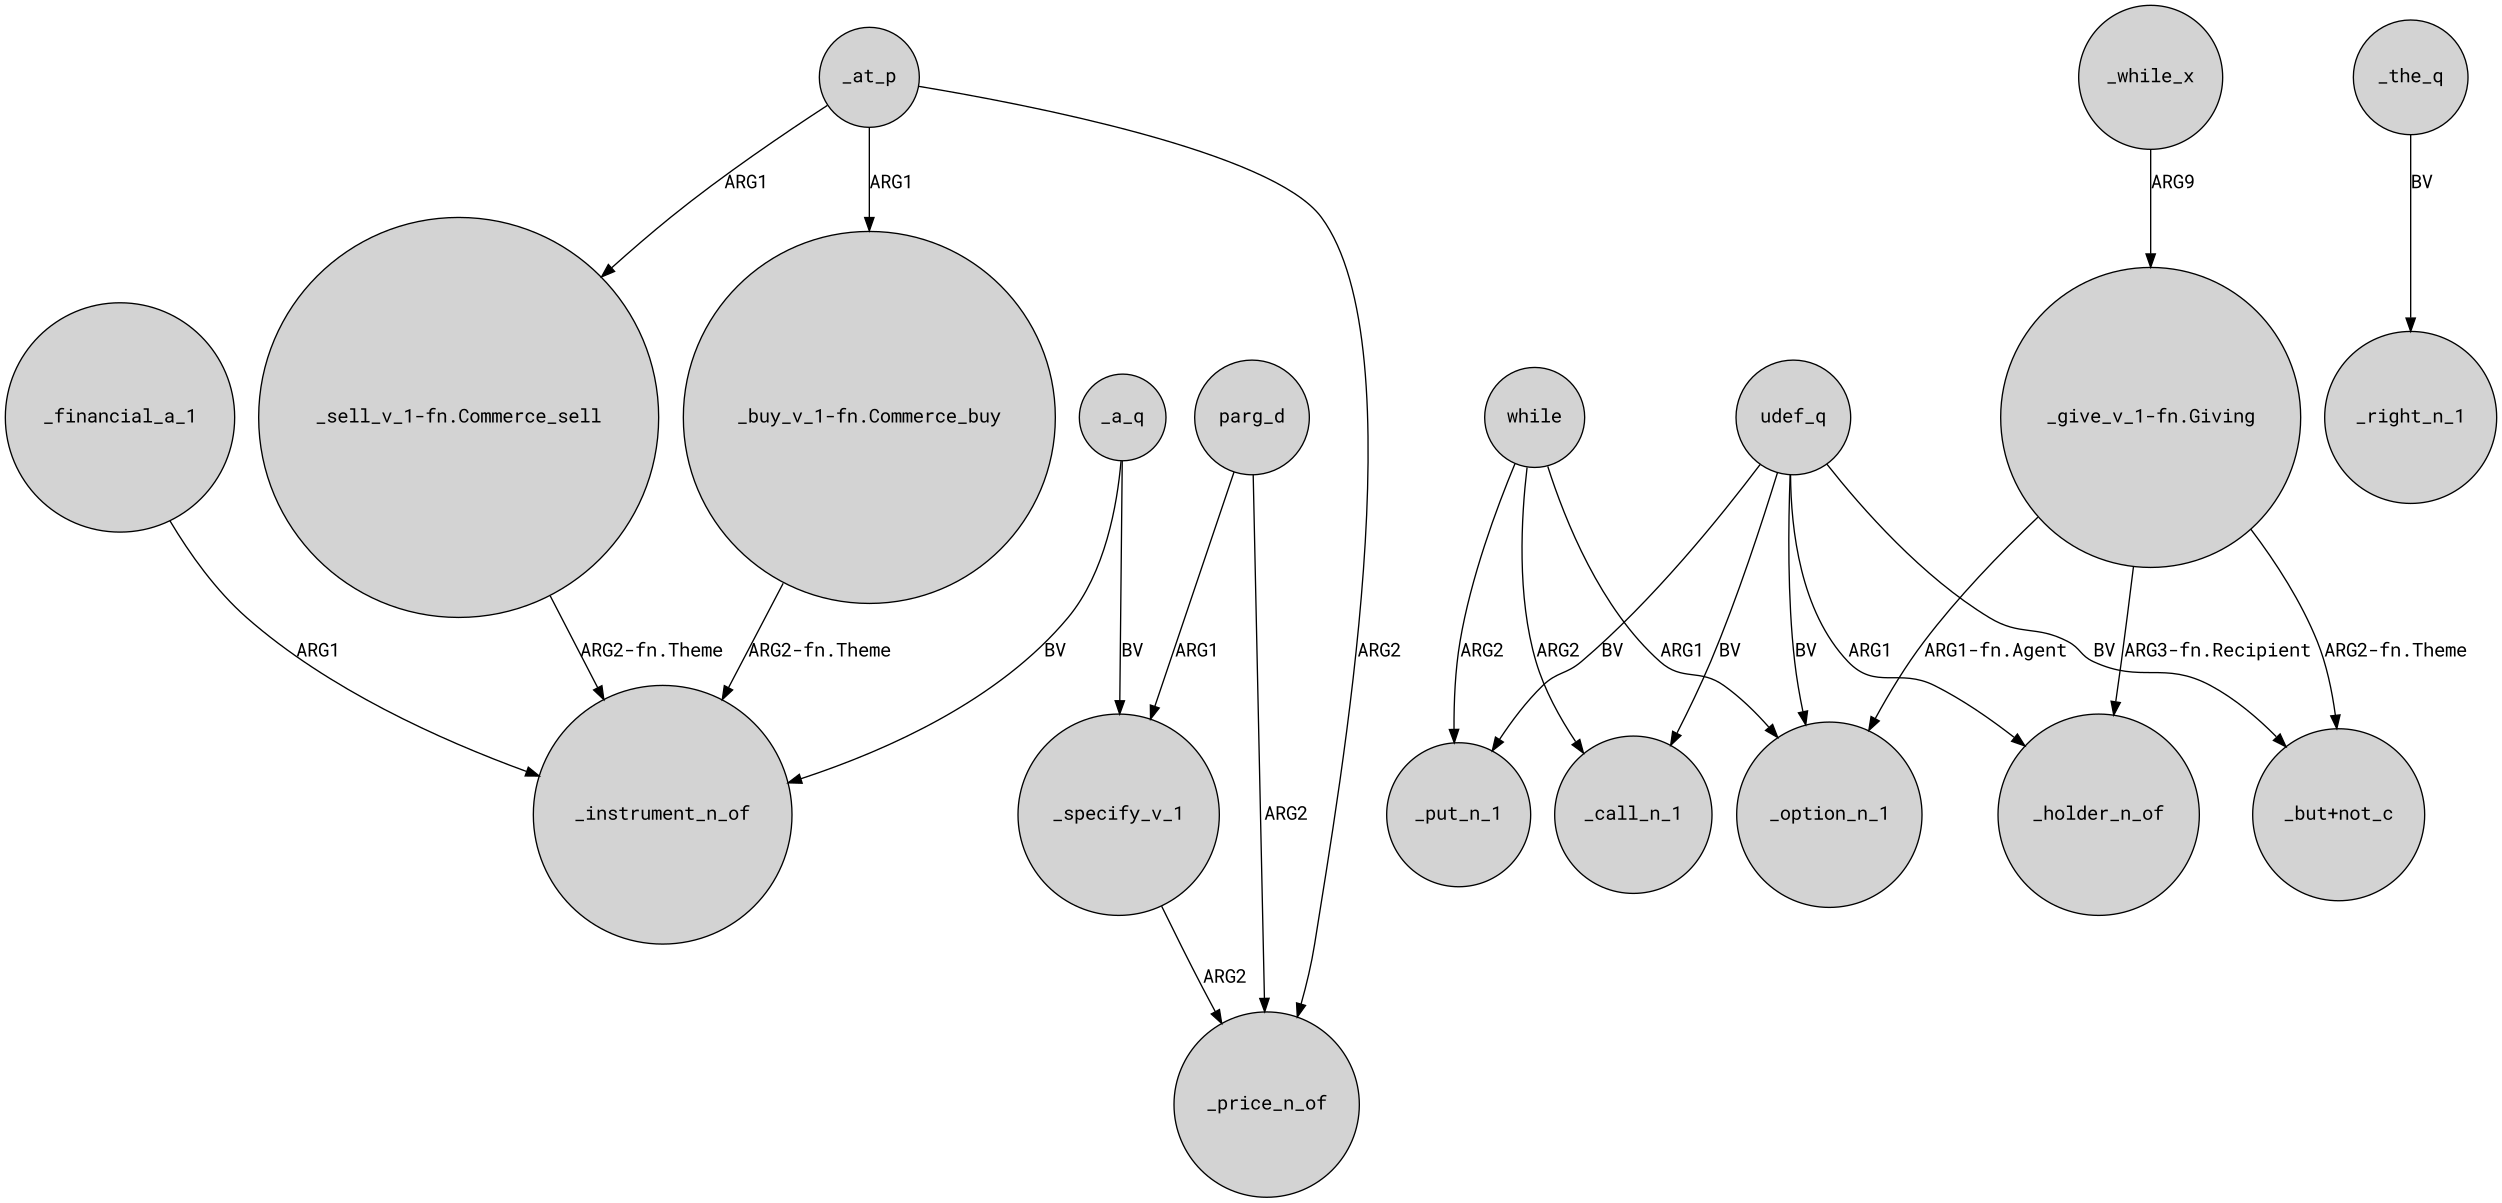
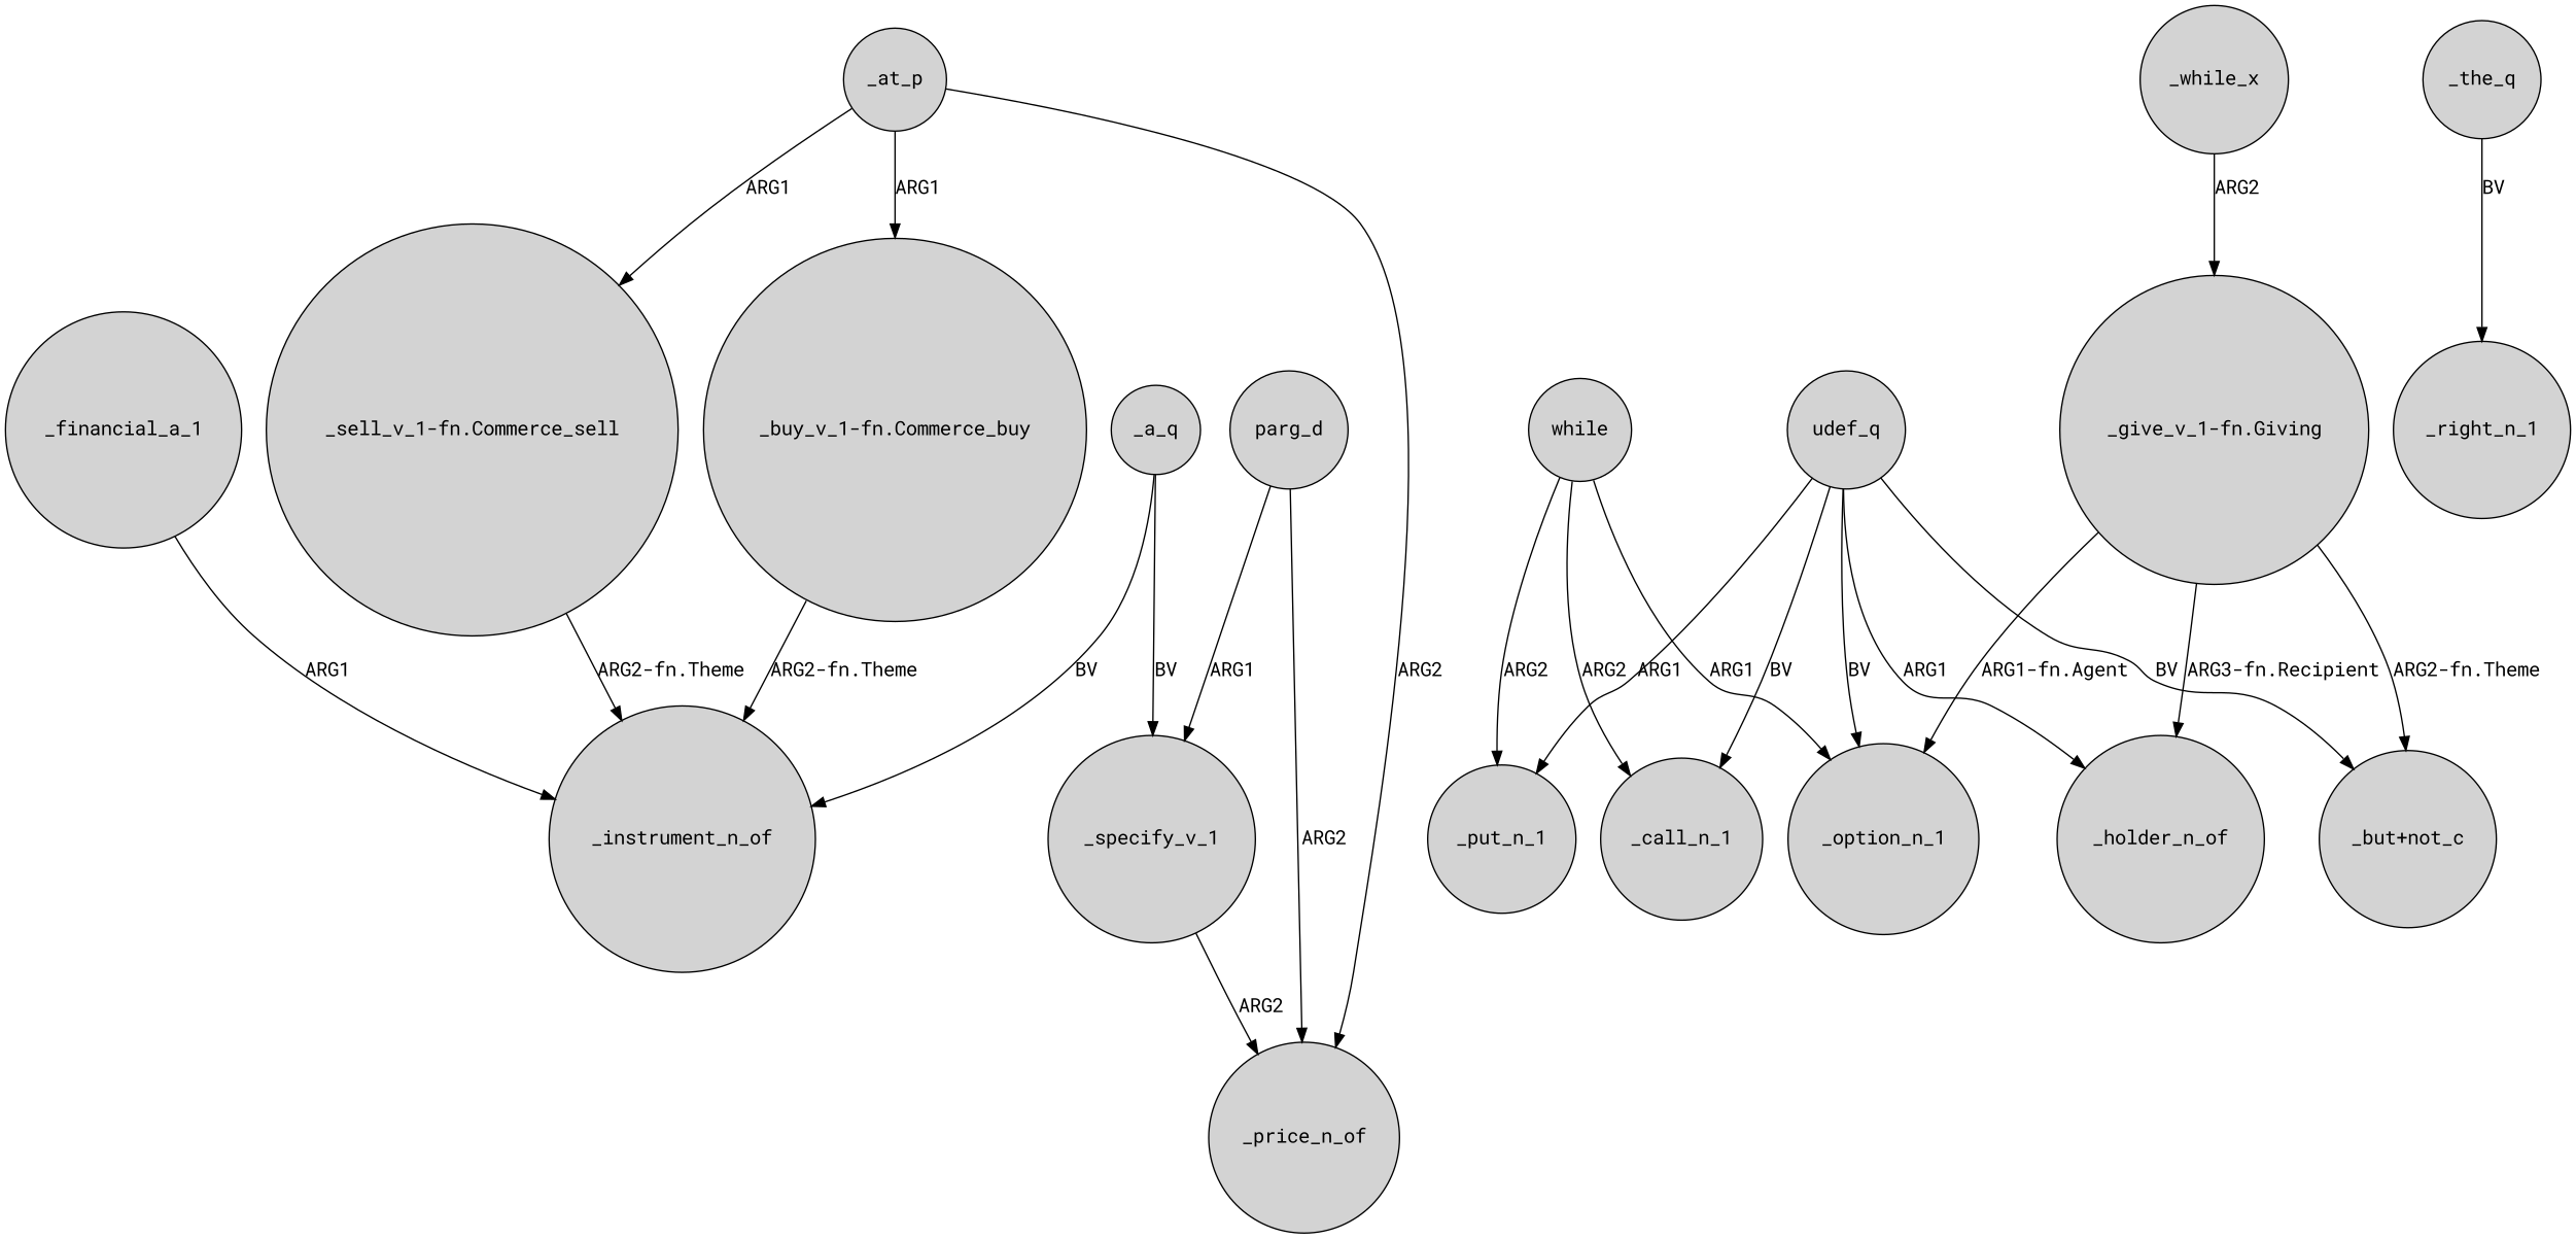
  digraph {
    fontname="Roboto Mono"
    node [fontname="Roboto Mono" shape=circle style=filled]
    edge [fontname="Roboto Mono"]
    "_buy_v_1-fn.Commerce_buy"
    _instrument_n_of
    "_sell_v_1-fn.Commerce_sell"
    _a_q
    _specify_v_1
    _price_n_of
    udef_q
    _option_n_1
    _put_n_1
    "_but+not_c"
    _holder_n_of
    _call_n_1
    n13 [label=while]
    _at_p
    parg_d
    "_give_v_1-fn.Giving"
    _the_q
    _right_n_1
    _financial_a_1
    _while_x
    "_buy_v_1-fn.Commerce_buy" -> _instrument_n_of [label="ARG2-fn.Theme"]
    "_sell_v_1-fn.Commerce_sell" -> _instrument_n_of [label="ARG2-fn.Theme"]
    _a_q -> _instrument_n_of [label=BV]
    _a_q -> _specify_v_1 [label=BV]
    _specify_v_1 -> _price_n_of [label=ARG2]
    udef_q -> _option_n_1 [label=BV]
-   udef_q -> _put_n_1 [label=BV]
+   udef_q -> _put_n_1 [label=ARG1]
    udef_q -> "_but+not_c" [label=BV]
    udef_q -> _holder_n_of [label=ARG1]
    udef_q -> _call_n_1 [label=BV]
    n13 -> _option_n_1 [label=ARG1]
    n13 -> _put_n_1 [label=ARG2]
    n13 -> _call_n_1 [label=ARG2]
    _at_p -> "_buy_v_1-fn.Commerce_buy" [label=ARG1]
    _at_p -> "_sell_v_1-fn.Commerce_sell" [label=ARG1]
    _at_p -> _price_n_of [label=ARG2]
    parg_d -> _specify_v_1 [label=ARG1]
    parg_d -> _price_n_of [label=ARG2]
    "_give_v_1-fn.Giving" -> _option_n_1 [label="ARG1-fn.Agent"]
    "_give_v_1-fn.Giving" -> "_but+not_c" [label="ARG2-fn.Theme"]
    "_give_v_1-fn.Giving" -> _holder_n_of [label="ARG3-fn.Recipient"]
    _the_q -> _right_n_1 [label=BV]
    _financial_a_1 -> _instrument_n_of [label=ARG1]
-   _while_x -> "_give_v_1-fn.Giving" [label=ARG9]
+   _while_x -> "_give_v_1-fn.Giving" [label=ARG2]
  }
